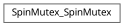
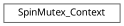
  digraph {
    rankdir=TB
    fontname="Noto Sans"
-   n1 [color=grey40 fillcolor=white fontname="Noto Sans" fontsize=10 height=0.2 label=SpinMutex_SpinMutex shape=box style=filled width=0.4]
+   n1 [color=grey40 fillcolor=white fontname="Noto Sans" fontsize=10 height=0.2 label=SpinMutex_Context shape=box style=filled width=0.4]
  }
